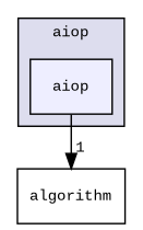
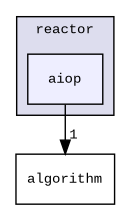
  digraph {
    compound=true
    node [fontname=CourierNew fontsize=10 shape=box]
    n1 [fillcolor="#eeeeff" label=aiop pencolor=black style=filled]
    n2 [label=algorithm]
    subgraph cluster_1 {
      bgcolor="#ddddee"
      fontname=CourierNew
      fontsize=10
-     label=aiop
+     label=reactor
      pencolor=black
      n1
    }
    n1 -> n2 [headlabel=1 labeldistance=1.5 labelfontname=CourierNew labelfontsize=10]
  }
